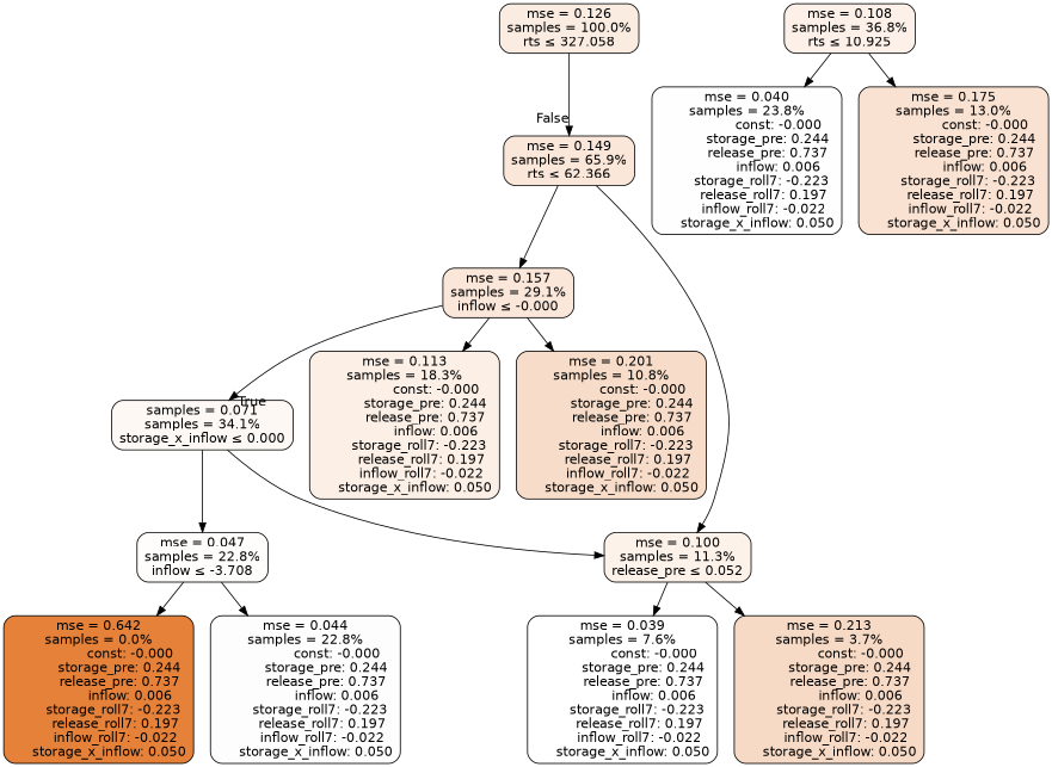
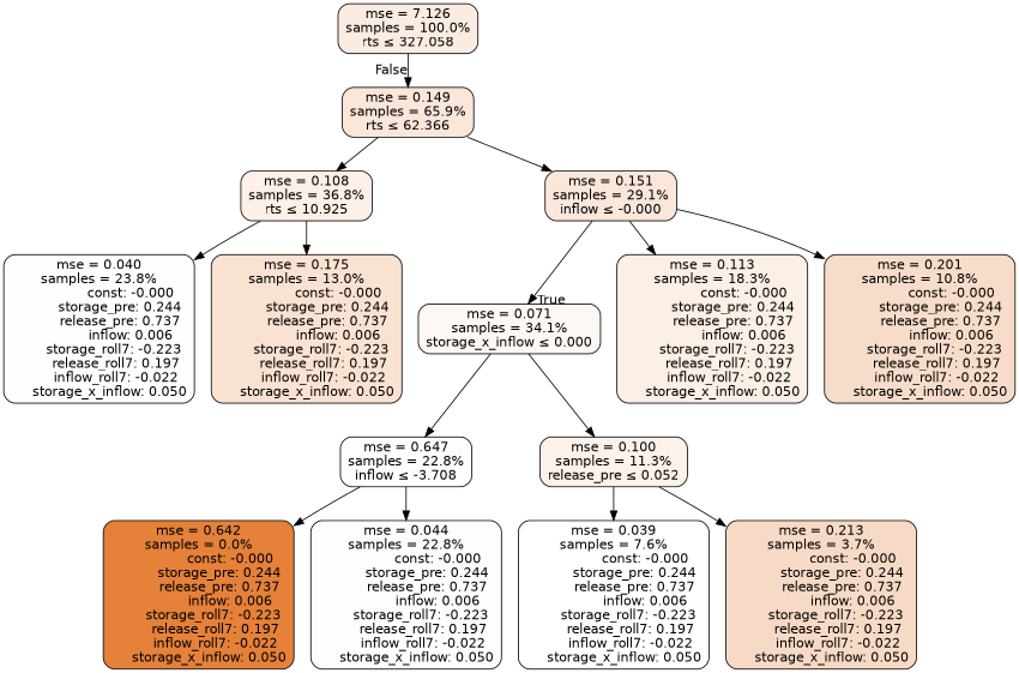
  digraph {
    node [color=black fillcolor="#fae7da" fontname=helvetica shape=rectangle style="filled, rounded"]
    edge [fontname=helvetica]
-   n1 [fillcolor="#fbece2" label="mse = 0.126\nsamples = 100.0%\nrts &le; 327.058"]
+   n1 [fillcolor="#fbece2" label="mse = 7.126\nsamples = 100.0%\nrts &le; 327.058"]
    n2 [label="mse = 0.149\nsamples = 65.9%\nrts &le; 62.366"]
    n3 [fillcolor="#fcf0e8" label="mse = 0.108\nsamples = 36.8%\nrts &le; 10.925"]
-   n4 [label="mse = 0.157\nsamples = 29.1%\ninflow &le; -0.000"]
-   n5 [fillcolor="#fdf8f4" label="samples = 0.071\nsamples = 34.1%\nstorage_x_inflow &le; 0.000"]
-   n6 [fillcolor="#fefdfc" label="mse = 0.047\nsamples = 22.8%\ninflow &le; -3.708"]
+   n4 [label="mse = 0.151\nsamples = 29.1%\ninflow &le; -0.000"]
+   n5 [fillcolor="#fdf8f4" label="mse = 0.071\nsamples = 34.1%\nstorage_x_inflow &le; 0.000"]
+   n6 [fillcolor="#fefdfc" label="mse = 0.647\nsamples = 22.8%\ninflow &le; -3.708"]
    n7 [fillcolor="#fcf2ea" label="mse = 0.100\nsamples = 11.3%\nrelease_pre &le; 0.052"]
    n8 [fillcolor="#fefefe" label="mse = 0.040\nsamples = 23.8%\n               const: -0.000\n          storage_pre: 0.244\n          release_pre: 0.737\n               inflow: 0.006\n       storage_roll7: -0.223\n        release_roll7: 0.197\n        inflow_roll7: -0.022\n     storage_x_inflow: 0.050"]
    n9 [fillcolor="#f9e2d2" label="mse = 0.175\nsamples = 13.0%\n               const: -0.000\n          storage_pre: 0.244\n          release_pre: 0.737\n               inflow: 0.006\n       storage_roll7: -0.223\n        release_roll7: 0.197\n        inflow_roll7: -0.022\n     storage_x_inflow: 0.050"]
    n10 [fillcolor="#fbefe6" label="mse = 0.113\nsamples = 18.3%\n               const: -0.000\n          storage_pre: 0.244\n          release_pre: 0.737\n               inflow: 0.006\n       storage_roll7: -0.223\n        release_roll7: 0.197\n        inflow_roll7: -0.022\n     storage_x_inflow: 0.050"]
    n11 [fillcolor="#f7ddc9" label="mse = 0.201\nsamples = 10.8%\n               const: -0.000\n          storage_pre: 0.244\n          release_pre: 0.737\n               inflow: 0.006\n       storage_roll7: -0.223\n        release_roll7: 0.197\n        inflow_roll7: -0.022\n     storage_x_inflow: 0.050"]
    n12 [fillcolor="#e58139" label="mse = 0.642\nsamples = 0.0%\n               const: -0.000\n          storage_pre: 0.244\n          release_pre: 0.737\n               inflow: 0.006\n       storage_roll7: -0.223\n        release_roll7: 0.197\n        inflow_roll7: -0.022\n     storage_x_inflow: 0.050"]
    n13 [fillcolor="#fefdfd" label="mse = 0.044\nsamples = 22.8%\n               const: -0.000\n          storage_pre: 0.244\n          release_pre: 0.737\n               inflow: 0.006\n       storage_roll7: -0.223\n        release_roll7: 0.197\n        inflow_roll7: -0.022\n     storage_x_inflow: 0.050"]
    n14 [fillcolor="#ffffff" label="mse = 0.039\nsamples = 7.6%\n               const: -0.000\n          storage_pre: 0.244\n          release_pre: 0.737\n               inflow: 0.006\n       storage_roll7: -0.223\n        release_roll7: 0.197\n        inflow_roll7: -0.022\n     storage_x_inflow: 0.050"]
    n15 [fillcolor="#f7dac5" label="mse = 0.213\nsamples = 3.7%\n               const: -0.000\n          storage_pre: 0.244\n          release_pre: 0.737\n               inflow: 0.006\n       storage_roll7: -0.223\n        release_roll7: 0.197\n        inflow_roll7: -0.022\n     storage_x_inflow: 0.050"]
    n1 -> n2 [headlabel=False labelangle=45 labeldistance=2.5]
-   n2 -> n7
+   n2 -> n3
    n2 -> n4
    n3 -> n8
    n3 -> n9
    n4 -> n5 [headlabel=True labelangle=-45 labeldistance=2.5]
    n4 -> n10
    n4 -> n11
    n5 -> n6
    n5 -> n7
    n6 -> n12
    n6 -> n13
    n7 -> n14
    n7 -> n15
  }
